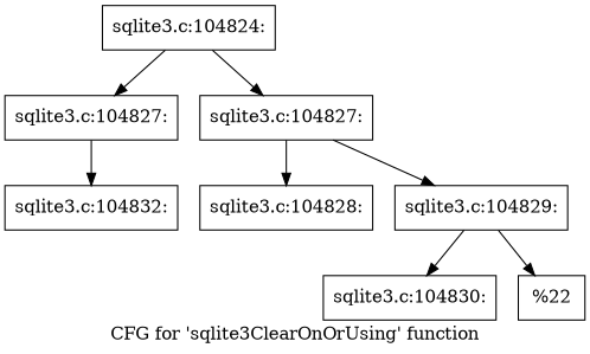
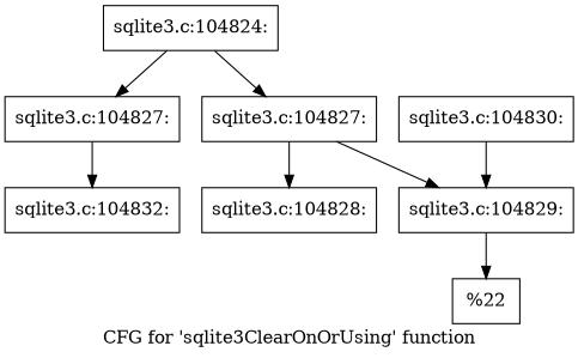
  digraph {
    label="CFG for 'sqlite3ClearOnOrUsing' function"
    node [shape=record]
    n1 [label="{sqlite3.c:104824:}"]
    n2 [label="{sqlite3.c:104827:}"]
    n3 [label="{sqlite3.c:104827:}"]
    n4 [label="{sqlite3.c:104832:}"]
    n5 [label="{sqlite3.c:104828:}"]
    n6 [label="{sqlite3.c:104829:}"]
    n7 [label="{sqlite3.c:104830:}"]
    n8 [label="{%22}"]
    n1 -> n2
    n1 -> n3
    n2 -> n4
    n3 -> n5
    n3 -> n6
-   n6 -> n7
+   n7 -> n6
    n6 -> n8
  }
